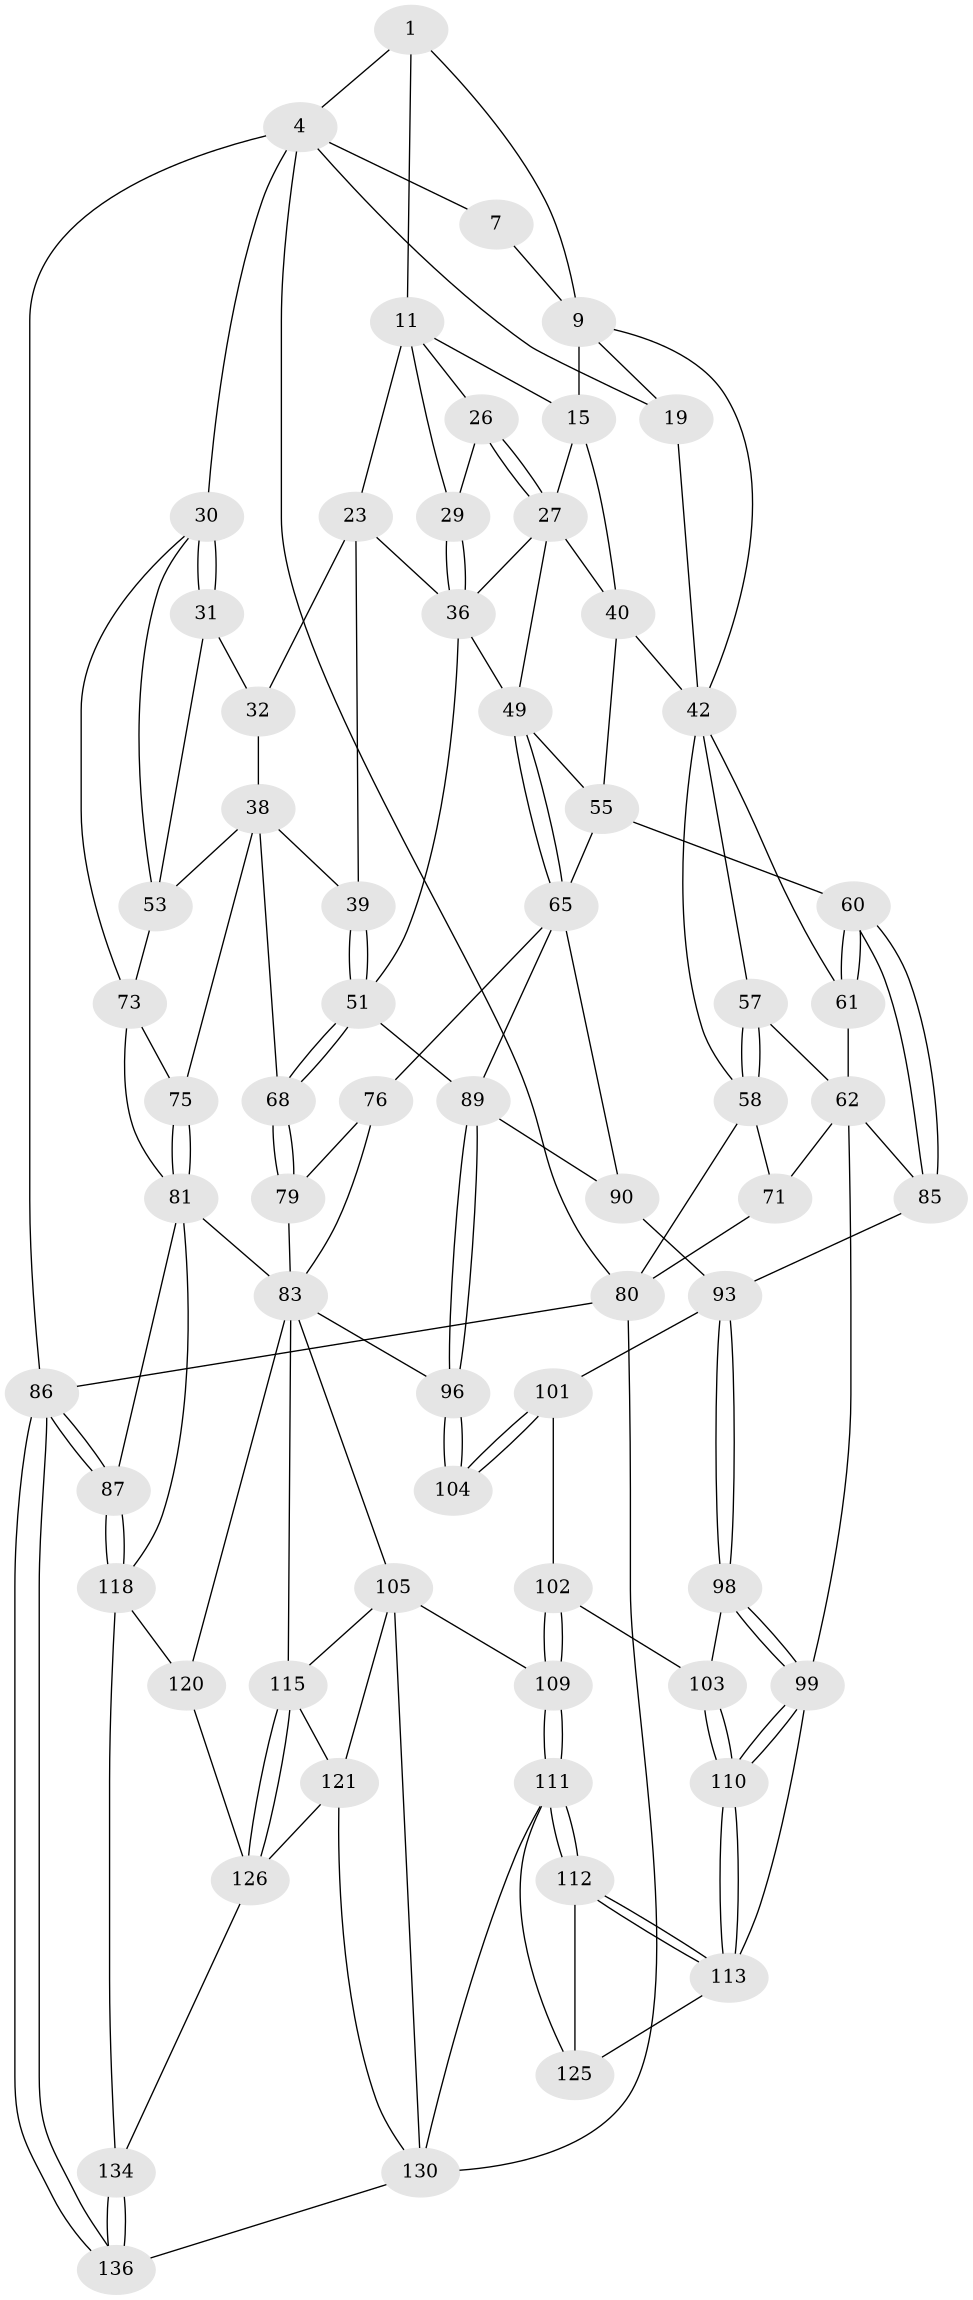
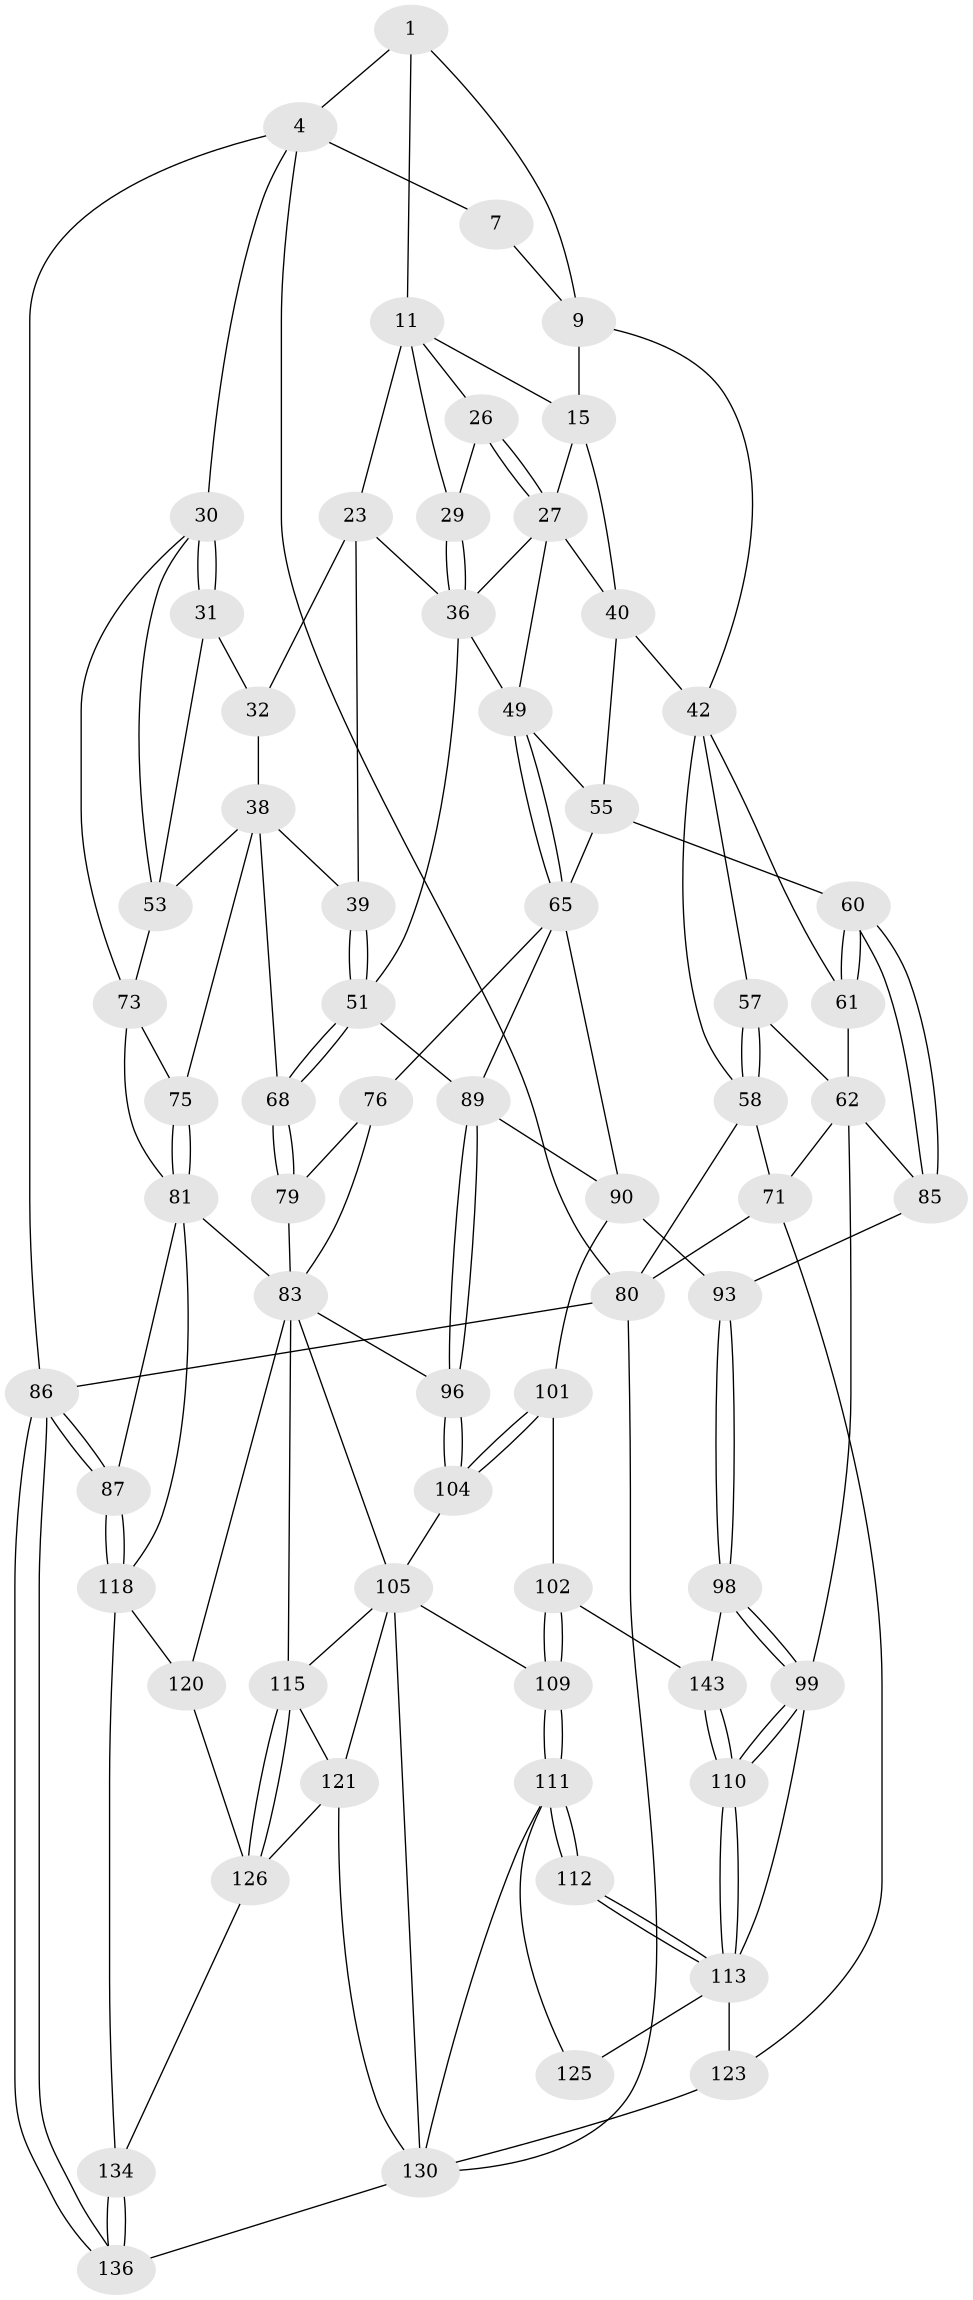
  graph {
    node [color=gray90 style=filled]
    1 [super="+2+8"]
    4 [super="+5"]
    9 [super="+10"]
    11 [super="+20+12"]
    7
-   19
    30 [super="+54"]
    80 [super="+135"]
    86
    15 [super="+16"]
    42 [super="+56+43"]
    23 [super="+34"]
    26
    29
    31 [super="+46"]
    53 [super="+63"]
    73 [super="+74"]
    130 [super="+132+131"]
    87
    136
    27 [super="+28"]
    40 [super="+41"]
    57
    58 [super="+72"]
    61
    32 [super="+37+33"]
    36 [super="+47"]
    39
    49 [super="+50"]
    55 [super="+59"]
    38 [super="+64"]
    51 [super="+52"]
    65 [super="+78+66"]
    75
    81 [super="+82+88"]
    68
    89
    79
    60
    62 [super="+69"]
    71 [super="+124"]
    76 [super="+77"]
    90 [super="+97+91"]
    83 [super="+114+84"]
    85
    99 [super="+100"]
+   123
    93
    110
    113 [super="+117"]
    96
    101
    118 [super="+119"]
    105 [super="+106"]
    115 [super="+116"]
    120
    134
    104
    109
    121 [super="+127"]
    126 [super="+128"]
    98
    102
-   103
+   103 [label=143]
    125
    111 [super="+129"]
    112
    1 -- 4
    1 -- 9
    1 -- 11 [weight=3]
    4 -- 7
-   4 -- 19
    4 -- 30
    4 -- 80
    4 -- 86
-   9 -- 19
    9 -- 15 [weight=2]
    9 -- 42
    11 -- 15
    11 -- 23 [weight=2]
    11 -- 26
    11 -- 29
    7 -- 9
-   19 -- 42
    30 -- 31
    30 -- 31
    30 -- 53
    30 -- 73
    80 -- 86
    80 -- 130
    86 -- 87
    86 -- 87
    86 -- 136
    86 -- 136
    15 -- 27
    15 -- 40
    42 -- 57
    42 -- 58
    42 -- 61
    23 -- 32
    23 -- 36
    23 -- 39
    26 -- 29
    26 -- 27
    26 -- 27
    29 -- 36
    29 -- 36
    31 -- 53
    31 -- 32 [weight=2]
    53 -- 73
    73 -- 75
    73 -- 81
    130 -- 136
    87 -- 118
    87 -- 118
    27 -- 40
    27 -- 36
    27 -- 49
    40 -- 42
    40 -- 55
    57 -- 58
    57 -- 58
    57 -- 62
    58 -- 80
    58 -- 71
    61 -- 62
    32 -- 38
    36 -- 49
    36 -- 51
    39 -- 51
    39 -- 51
    49 -- 55
    49 -- 65
    49 -- 65
    55 -- 65
    55 -- 60
    38 -- 53
    38 -- 39
    38 -- 75
    38 -- 68
    51 -- 68
    51 -- 68
    51 -- 89
    65 -- 89
    65 -- 76
    65 -- 90
    75 -- 81
    75 -- 81
    81 -- 87
    81 -- 83
    81 -- 118
    68 -- 79
    68 -- 79
    89 -- 90
    89 -- 96
    89 -- 96
    79 -- 83
    60 -- 61
    60 -- 61
    60 -- 85
    60 -- 85
    62 -- 71
    62 -- 85
    62 -- 99
    71 -- 80
+   71 -- 123
    76 -- 79
    76 -- 83
    90 -- 93
-   93 -- 101
+   90 -- 101
    83 -- 96
    83 -- 105
    83 -- 115
    83 -- 120
    85 -- 93
    99 -- 110
    99 -- 110
    99 -- 113
+   123 -- 130
    93 -- 98
    93 -- 98
    110 -- 113
    110 -- 113
+   113 -- 123
    113 -- 125
    96 -- 104
    96 -- 104
    101 -- 104
    101 -- 104
    101 -- 102
    118 -- 120
    118 -- 134
    105 -- 130
    105 -- 115
    105 -- 109
    105 -- 121
    115 -- 121
    115 -- 126
    115 -- 126
    120 -- 126
    134 -- 136
    134 -- 136
+   104 -- 105
    109 -- 111
    109 -- 111
    121 -- 130
    121 -- 126
    126 -- 134
    98 -- 99
    98 -- 99
    98 -- 103
    102 -- 109
    102 -- 109
    102 -- 103
    103 -- 110
    103 -- 110
    111 -- 130
    111 -- 125
    111 -- 112
    111 -- 112
    112 -- 113
    112 -- 113
-   112 -- 125
  }
